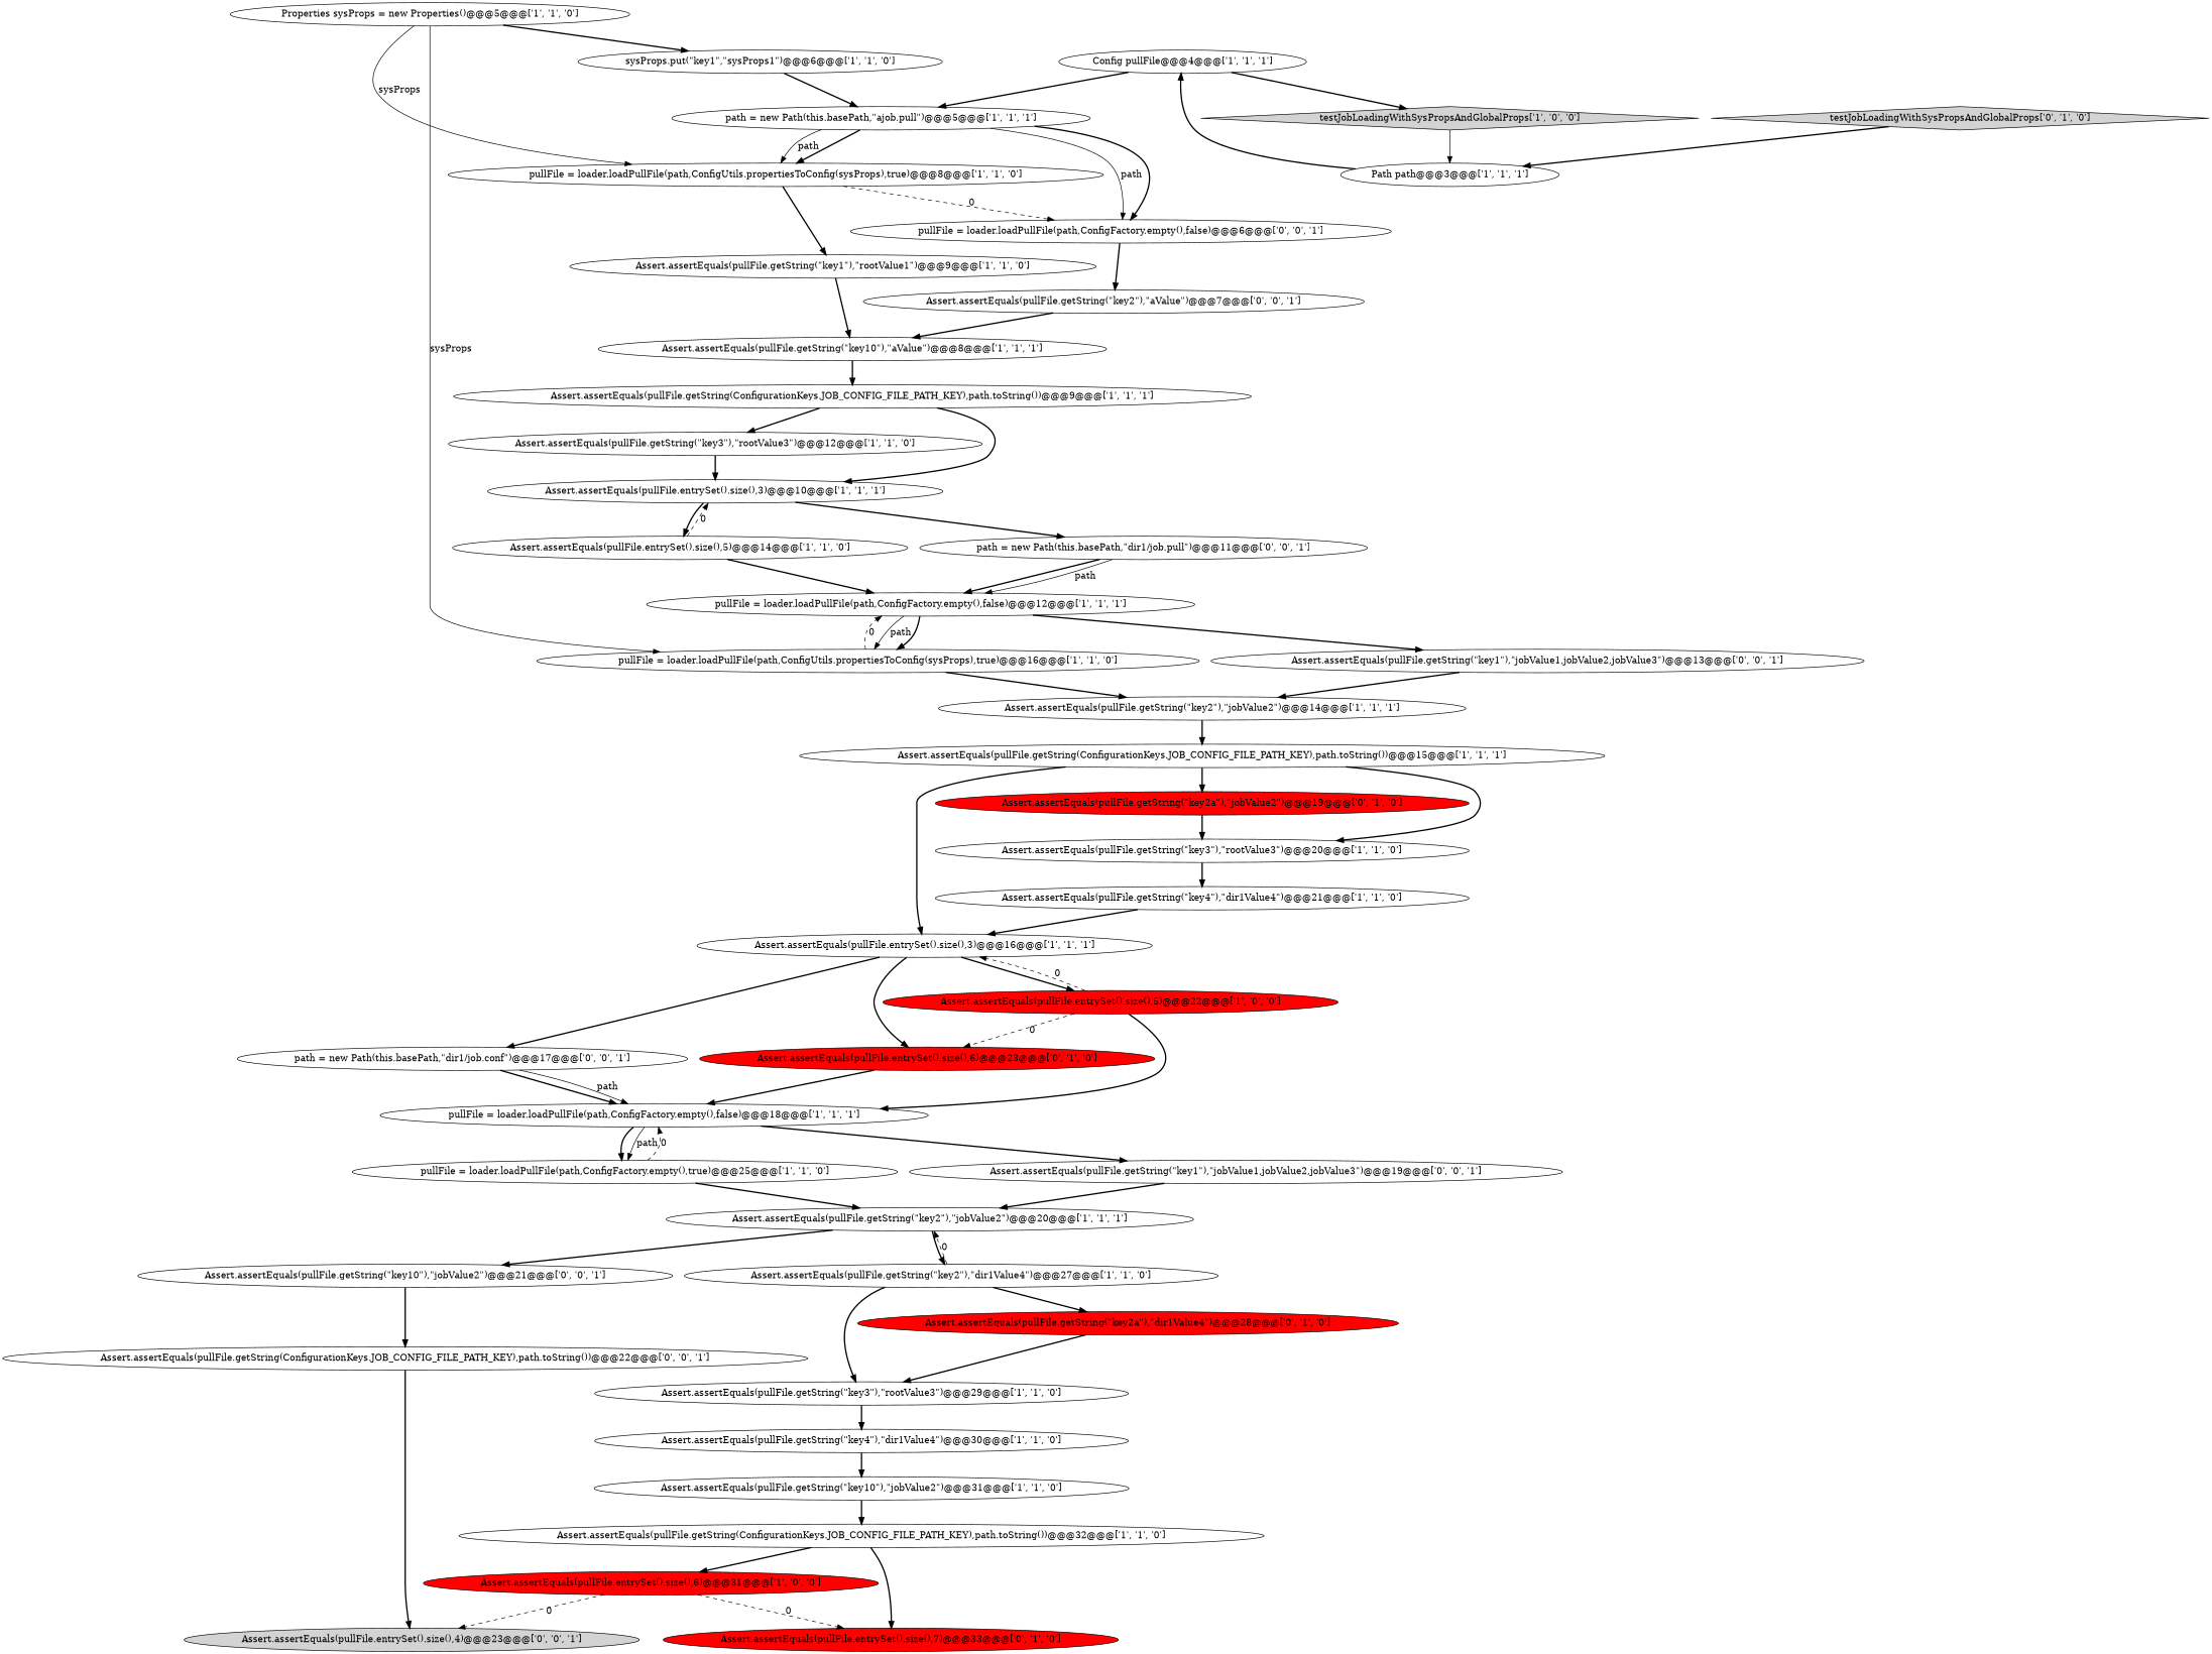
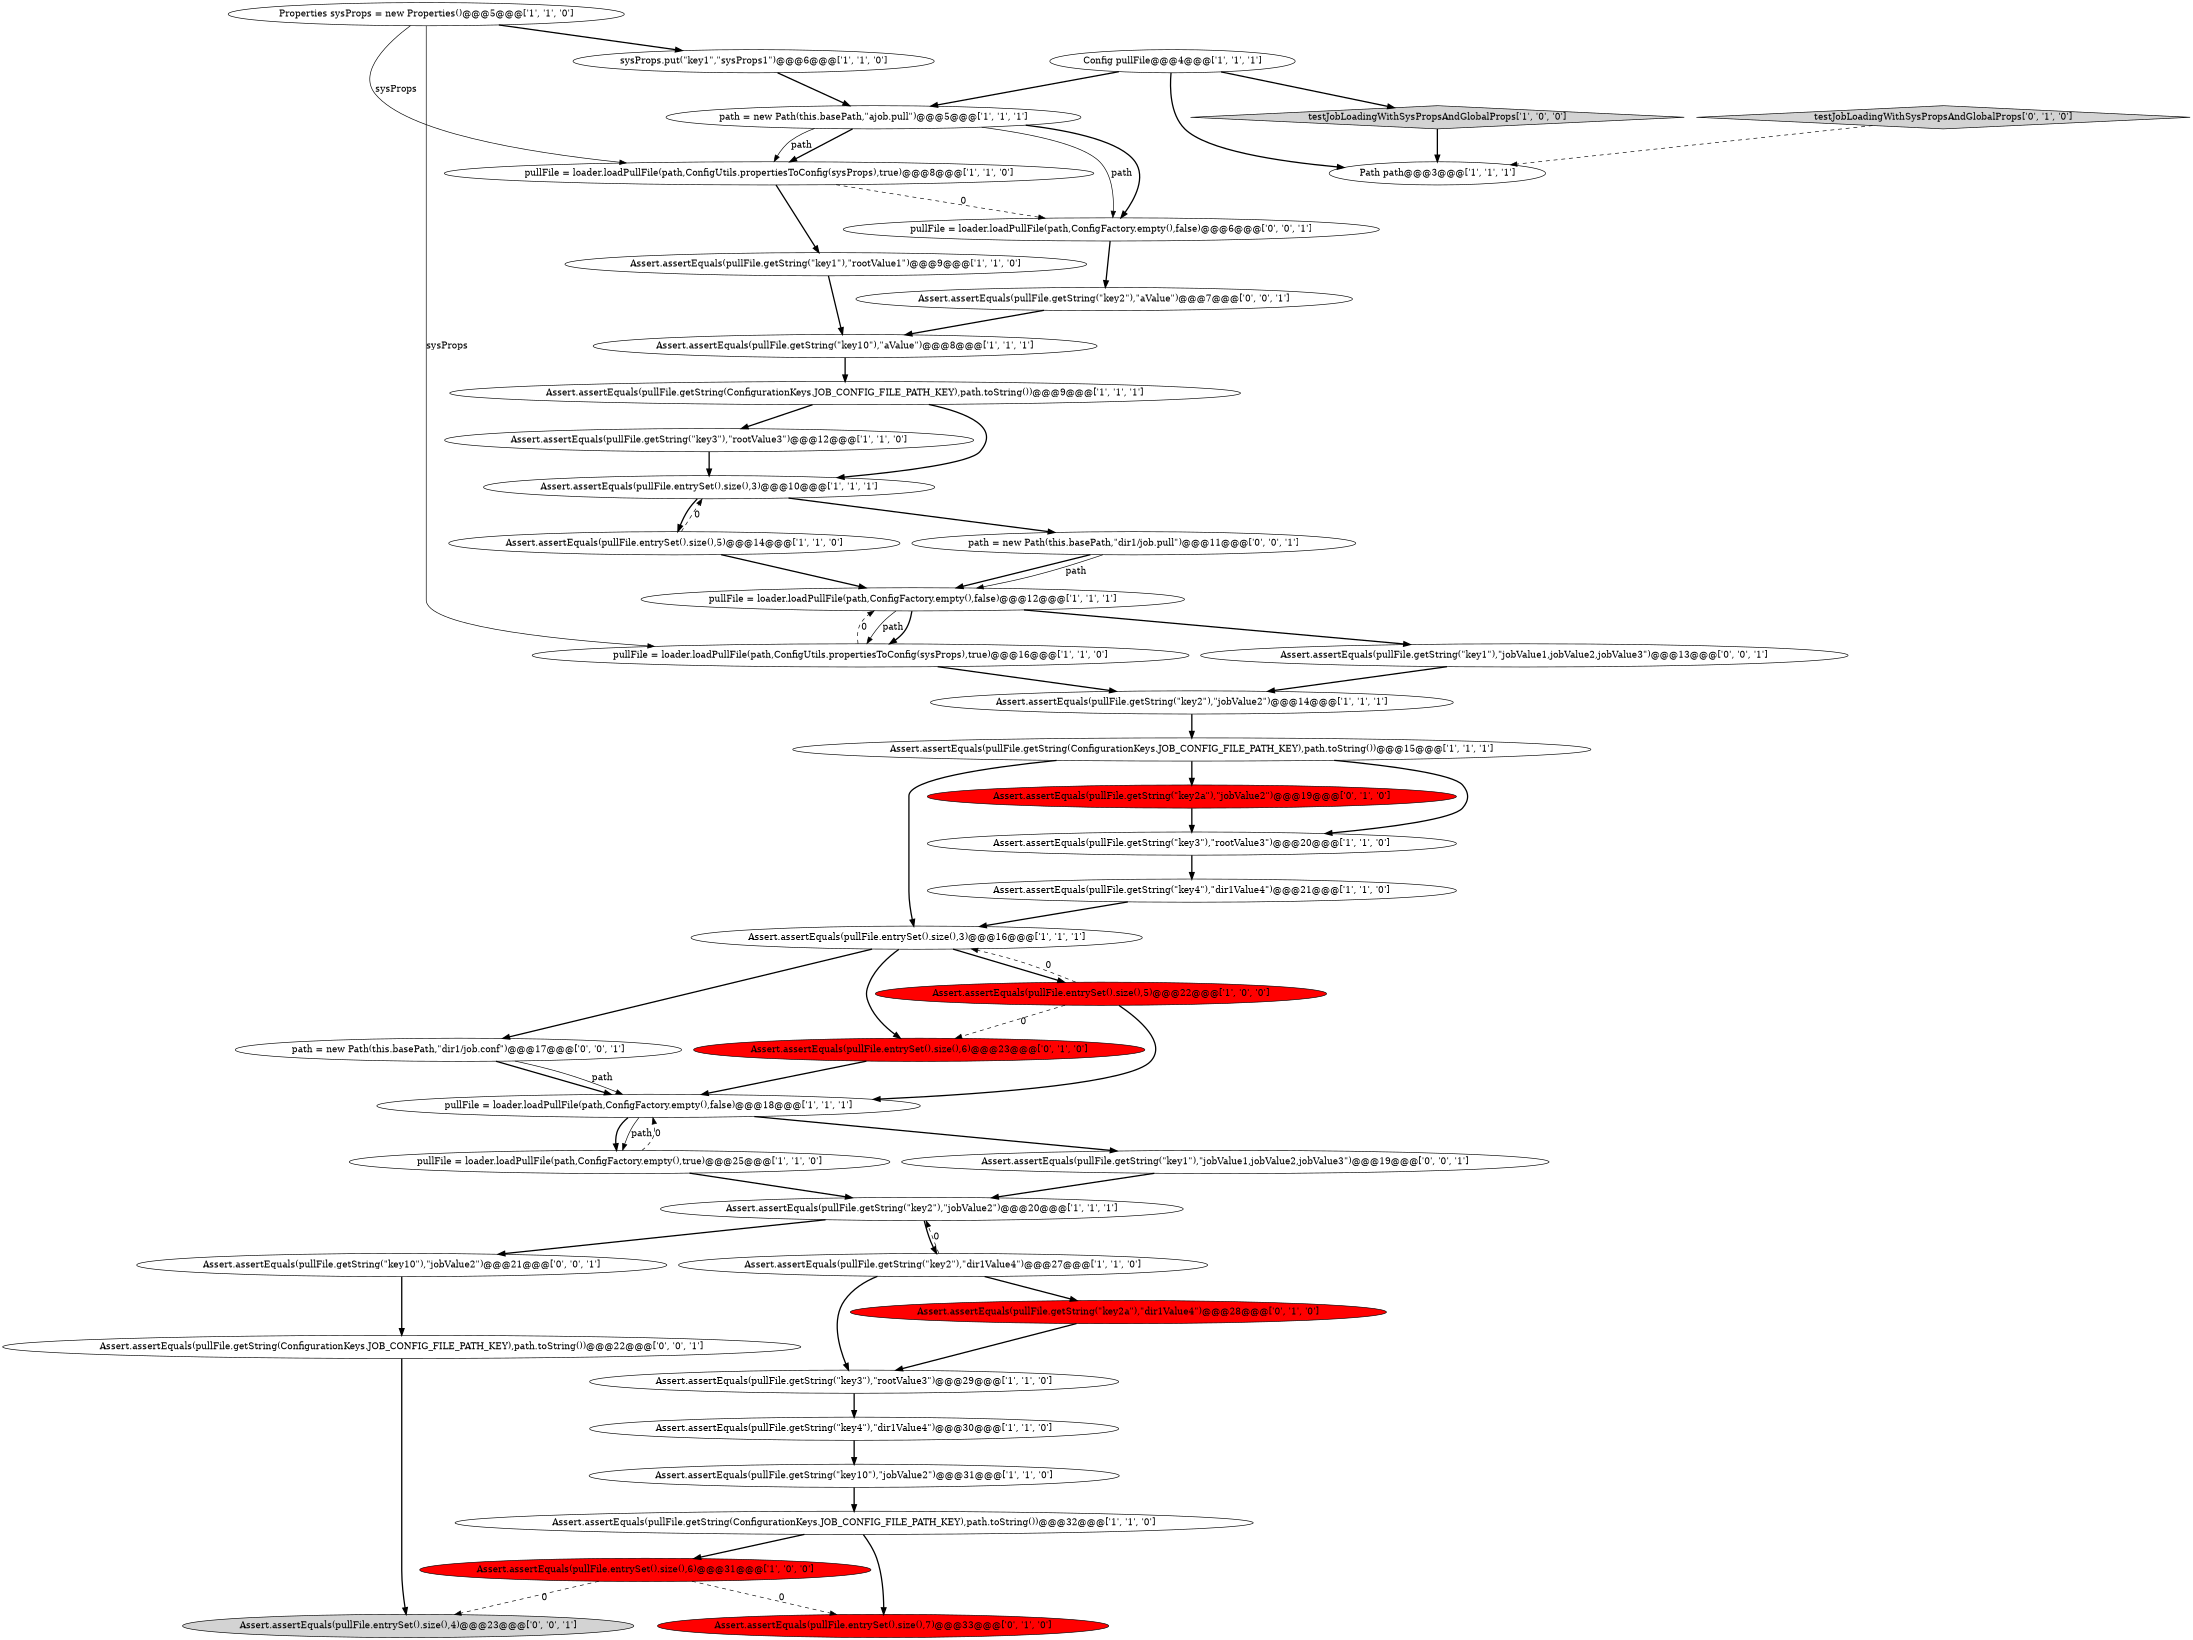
  digraph {
    node [fillcolor=white shape=ellipse style=filled]
    edge [style=bold]
    n1 [label="pullFile = loader.loadPullFile(path,ConfigUtils.propertiesToConfig(sysProps),true)@@@8@@@['1', '1', '0']"]
    n2 [label="pullFile = loader.loadPullFile(path,ConfigFactory.empty(),false)@@@6@@@['0', '0', '1']"]
    n3 [label="Assert.assertEquals(pullFile.getString(\"key1\"),\"rootValue1\")@@@9@@@['1', '1', '0']"]
    n4 [label="Assert.assertEquals(pullFile.getString(\"key2\"),\"aValue\")@@@7@@@['0', '0', '1']"]
    n5 [label="Assert.assertEquals(pullFile.getString(\"key10\"),\"aValue\")@@@8@@@['1', '1', '1']"]
    n6 [label="Assert.assertEquals(pullFile.getString(ConfigurationKeys.JOB_CONFIG_FILE_PATH_KEY),path.toString())@@@15@@@['1', '1', '1']"]
    n7 [label="Assert.assertEquals(pullFile.entrySet().size(),3)@@@16@@@['1', '1', '1']"]
    n8 [fillcolor=red label="Assert.assertEquals(pullFile.getString(\"key2a\"),\"jobValue2\")@@@19@@@['0', '1', '0']"]
    n9 [label="Assert.assertEquals(pullFile.getString(\"key3\"),\"rootValue3\")@@@20@@@['1', '1', '0']"]
    n10 [label="path = new Path(this.basePath,\"dir1/job.conf\")@@@17@@@['0', '0', '1']"]
    n11 [fillcolor=red label="Assert.assertEquals(pullFile.entrySet().size(),6)@@@23@@@['0', '1', '0']"]
    n12 [fillcolor=red label="Assert.assertEquals(pullFile.entrySet().size(),5)@@@22@@@['1', '0', '0']"]
    n13 [label="Assert.assertEquals(pullFile.getString(\"key4\"),\"dir1Value4\")@@@21@@@['1', '1', '0']"]
    n14 [label="pullFile = loader.loadPullFile(path,ConfigUtils.propertiesToConfig(sysProps),true)@@@16@@@['1', '1', '0']"]
    n15 [label="Assert.assertEquals(pullFile.getString(\"key2\"),\"jobValue2\")@@@14@@@['1', '1', '1']"]
    n16 [label="pullFile = loader.loadPullFile(path,ConfigFactory.empty(),false)@@@12@@@['1', '1', '1']"]
    n17 [label="Assert.assertEquals(pullFile.getString(\"key1\"),\"jobValue1,jobValue2,jobValue3\")@@@13@@@['0', '0', '1']"]
    n18 [label="pullFile = loader.loadPullFile(path,ConfigFactory.empty(),false)@@@18@@@['1', '1', '1']"]
    n19 [fillcolor=lightgray label="testJobLoadingWithSysPropsAndGlobalProps['0', '1', '0']" shape=diamond]
    n20 [label="Path path@@@3@@@['1', '1', '1']"]
    n21 [label="Config pullFile@@@4@@@['1', '1', '1']"]
    n22 [label="path = new Path(this.basePath,\"ajob.pull\")@@@5@@@['1', '1', '1']"]
    n23 [fillcolor=lightgray label="testJobLoadingWithSysPropsAndGlobalProps['1', '0', '0']" shape=diamond]
    n24 [label="Assert.assertEquals(pullFile.getString(\"key2\"),\"jobValue2\")@@@20@@@['1', '1', '1']"]
    n25 [label="Assert.assertEquals(pullFile.getString(\"key10\"),\"jobValue2\")@@@21@@@['0', '0', '1']"]
    n26 [label="Assert.assertEquals(pullFile.getString(\"key2\"),\"dir1Value4\")@@@27@@@['1', '1', '0']"]
    n27 [label="Assert.assertEquals(pullFile.getString(ConfigurationKeys.JOB_CONFIG_FILE_PATH_KEY),path.toString())@@@22@@@['0', '0', '1']"]
    n28 [fillcolor=red label="Assert.assertEquals(pullFile.getString(\"key2a\"),\"dir1Value4\")@@@28@@@['0', '1', '0']"]
    n29 [label="Assert.assertEquals(pullFile.getString(\"key3\"),\"rootValue3\")@@@29@@@['1', '1', '0']"]
    n30 [label="pullFile = loader.loadPullFile(path,ConfigFactory.empty(),true)@@@25@@@['1', '1', '0']"]
    n31 [label="Assert.assertEquals(pullFile.getString(\"key1\"),\"jobValue1,jobValue2,jobValue3\")@@@19@@@['0', '0', '1']"]
    n32 [label="sysProps.put(\"key1\",\"sysProps1\")@@@6@@@['1', '1', '0']"]
    n33 [fillcolor=red label="Assert.assertEquals(pullFile.entrySet().size(),7)@@@33@@@['0', '1', '0']"]
    n34 [fillcolor=red label="Assert.assertEquals(pullFile.entrySet().size(),6)@@@31@@@['1', '0', '0']"]
    n35 [fillcolor=lightgray label="Assert.assertEquals(pullFile.entrySet().size(),4)@@@23@@@['0', '0', '1']"]
    n36 [label="Assert.assertEquals(pullFile.getString(ConfigurationKeys.JOB_CONFIG_FILE_PATH_KEY),path.toString())@@@9@@@['1', '1', '1']"]
    n37 [label="Assert.assertEquals(pullFile.entrySet().size(),3)@@@10@@@['1', '1', '1']"]
    n38 [label="path = new Path(this.basePath,\"dir1/job.pull\")@@@11@@@['0', '0', '1']"]
    n39 [label="Assert.assertEquals(pullFile.entrySet().size(),5)@@@14@@@['1', '1', '0']"]
    n40 [label="Properties sysProps = new Properties()@@@5@@@['1', '1', '0']"]
    n41 [label="Assert.assertEquals(pullFile.getString(\"key3\"),\"rootValue3\")@@@12@@@['1', '1', '0']"]
    n42 [label="Assert.assertEquals(pullFile.getString(\"key4\"),\"dir1Value4\")@@@30@@@['1', '1', '0']"]
    n43 [label="Assert.assertEquals(pullFile.getString(\"key10\"),\"jobValue2\")@@@31@@@['1', '1', '0']"]
    n44 [label="Assert.assertEquals(pullFile.getString(ConfigurationKeys.JOB_CONFIG_FILE_PATH_KEY),path.toString())@@@32@@@['1', '1', '0']"]
    n1 -> n2 [label=0 style=dashed]
    n1 -> n3
    n2 -> n4
    n3 -> n5
    n4 -> n5
    n5 -> n36
    n6 -> n7
    n6 -> n8
    n6 -> n9
    n7 -> n10
    n7 -> n11
    n7 -> n12
    n8 -> n9
    n9 -> n13
    n10 -> n18
    n10 -> n18 [label=path style=solid]
    n11 -> n18
    n12 -> n7 [label=0 style=dashed]
    n12 -> n11 [label=0 style=dashed]
    n12 -> n18
    n13 -> n7
    n14 -> n15
    n14 -> n16 [label=0 style=dashed]
    n15 -> n6
    n16 -> n14 [label=path style=solid]
    n16 -> n14
    n16 -> n17
    n17 -> n15
    n18 -> n30
    n18 -> n30 [label=path style=solid]
    n18 -> n31
-   n19 -> n20
-   n20 -> n21
+   n19 -> n20 [style=dashed]
+   n21 -> n20
    n21 -> n22
    n21 -> n23
    n22 -> n1
    n22 -> n1 [label=path style=solid]
    n22 -> n2 [label=path style=solid]
    n22 -> n2
-   n23 -> n20 [style=solid]
+   n23 -> n20
    n24 -> n25
    n24 -> n26
    n25 -> n27
    n26 -> n24 [label=0 style=dashed]
    n26 -> n28
    n26 -> n29
    n27 -> n35
    n28 -> n29
    n29 -> n42
    n30 -> n18 [label=0 style=dashed]
    n30 -> n24
    n31 -> n24
    n32 -> n22
    n34 -> n33 [label=0 style=dashed]
    n34 -> n35 [label=0 style=dashed]
    n36 -> n37
    n36 -> n41
    n37 -> n38
    n37 -> n39
    n38 -> n16
    n38 -> n16 [label=path style=solid]
    n39 -> n16
    n39 -> n37 [label=0 style=dashed]
    n40 -> n1 [label=sysProps style=solid]
    n40 -> n14 [label=sysProps style=solid]
    n40 -> n32
    n41 -> n37
    n42 -> n43
    n43 -> n44
    n44 -> n33
    n44 -> n34
  }
